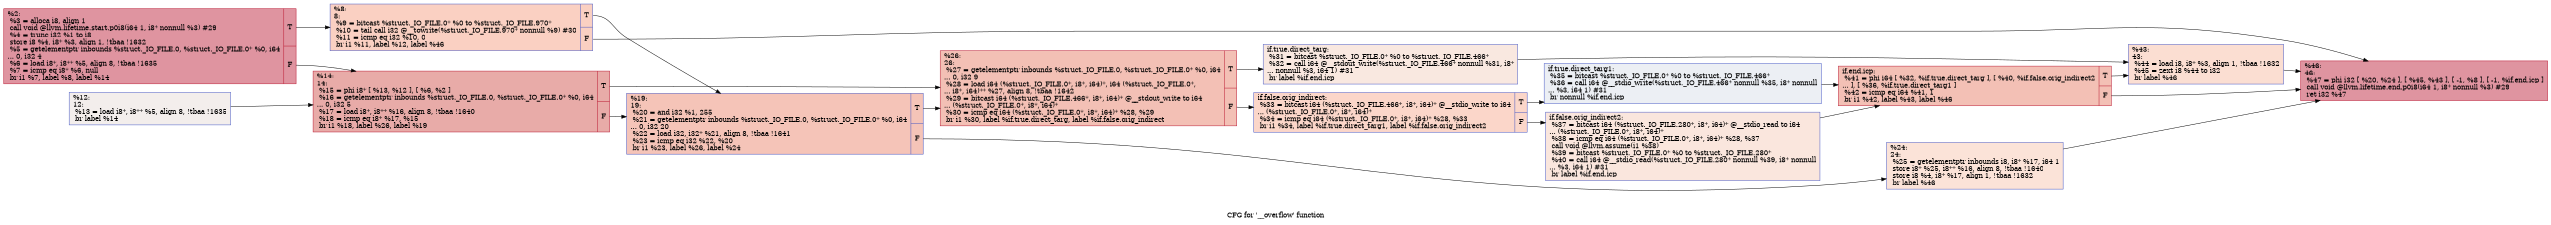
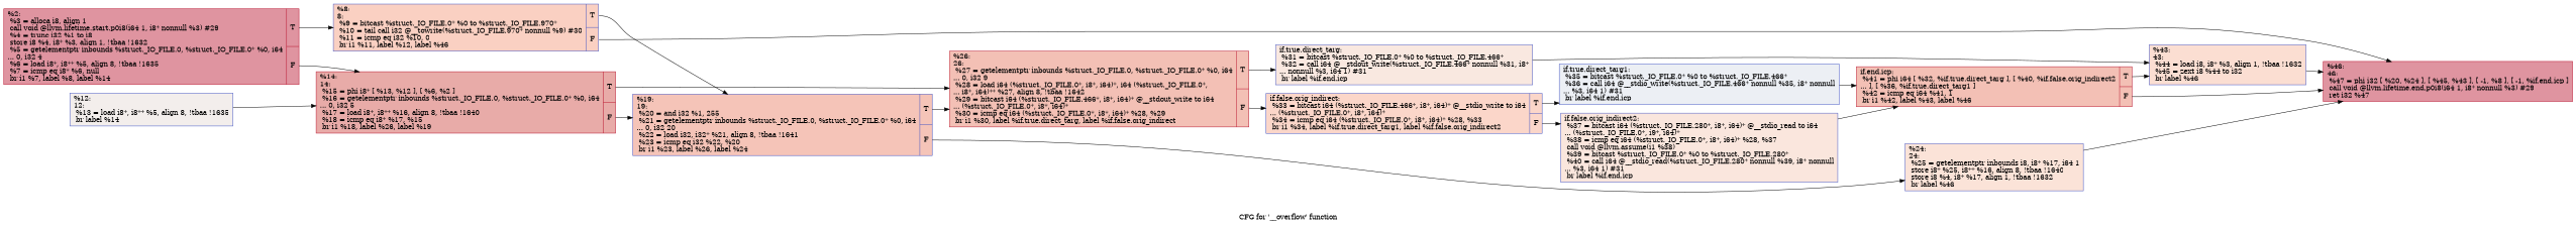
  digraph {
    label="CFG for '__overflow' function"
    rankdir=LR
    node [color="#3d50c3ff" fillcolor="#b70d2870" shape=record style=filled]
    edge [tailport=s0]
    n1 [color="#b70d28ff" label="{%2:\l  %3 = alloca i8, align 1\l  call void @llvm.lifetime.start.p0i8(i64 1, i8* nonnull %3) #29\l  %4 = trunc i32 %1 to i8\l  store i8 %4, i8* %3, align 1, !tbaa !1632\l  %5 = getelementptr inbounds %struct._IO_FILE.0, %struct._IO_FILE.0* %0, i64\l... 0, i32 4\l  %6 = load i8*, i8** %5, align 8, !tbaa !1635\l  %7 = icmp eq i8* %6, null\l  br i1 %7, label %8, label %14\l|{<s0>T|<s1>F}}"]
    n2 [fillcolor="#f3947570" label="{%8:\l8:                                                \l  %9 = bitcast %struct._IO_FILE.0* %0 to %struct._IO_FILE.970*\l  %10 = tail call i32 @__towrite(%struct._IO_FILE.970* nonnull %9) #30\l  %11 = icmp eq i32 %10, 0\l  br i1 %11, label %12, label %46\l|{<s0>T|<s1>F}}"]
    n3 [color="#b70d28ff" fillcolor="#cc403a70" label="{%14:\l14:                                               \l  %15 = phi i8* [ %13, %12 ], [ %6, %2 ]\l  %16 = getelementptr inbounds %struct._IO_FILE.0, %struct._IO_FILE.0* %0, i64\l... 0, i32 5\l  %17 = load i8*, i8** %16, align 8, !tbaa !1640\l  %18 = icmp eq i8* %17, %15\l  br i1 %18, label %26, label %19\l|{<s0>T|<s1>F}}"]
    n4 [color="#b70d28ff" label="{%46:\l46:                                               \l  %47 = phi i32 [ %20, %24 ], [ %45, %43 ], [ -1, %8 ], [ -1, %if.end.icp ]\l  call void @llvm.lifetime.end.p0i8(i64 1, i8* nonnull %3) #29\l  ret i32 %47\l}"]
    n5 [fillcolor="#e97a5f70" label="{%19:\l19:                                               \l  %20 = and i32 %1, 255\l  %21 = getelementptr inbounds %struct._IO_FILE.0, %struct._IO_FILE.0* %0, i64\l... 0, i32 20\l  %22 = load i32, i32* %21, align 8, !tbaa !1641\l  %23 = icmp eq i32 %22, %20\l  br i1 %23, label %26, label %24\l|{<s0>T|<s1>F}}"]
    n6 [color="#b70d28ff" fillcolor="#e5705870" label="{%26:\l26:                                               \l  %27 = getelementptr inbounds %struct._IO_FILE.0, %struct._IO_FILE.0* %0, i64\l... 0, i32 9\l  %28 = load i64 (%struct._IO_FILE.0*, i8*, i64)*, i64 (%struct._IO_FILE.0*,\l... i8*, i64)** %27, align 8, !tbaa !1642\l  %29 = bitcast i64 (%struct._IO_FILE.466*, i8*, i64)* @__stdout_write to i64\l... (%struct._IO_FILE.0*, i8*, i64)*\l  %30 = icmp eq i64 (%struct._IO_FILE.0*, i8*, i64)* %28, %29\l  br i1 %30, label %if.true.direct_targ, label %if.false.orig_indirect\l|{<s0>T|<s1>F}}"]
    n7 [fillcolor="#e3d9d370" label="{%12:\l12:                                               \l  %13 = load i8*, i8** %5, align 8, !tbaa !1635\l  br label %14\l}"]
    n8 [fillcolor="#f1ccb870" label="{if.true.direct_targ:                              \l  %31 = bitcast %struct._IO_FILE.0* %0 to %struct._IO_FILE.466*\l  %32 = call i64 @__stdout_write(%struct._IO_FILE.466* nonnull %31, i8*\l... nonnull %3, i64 1) #31\l  br label %if.end.icp\l}"]
    n9 [fillcolor="#f6a38570" label="{if.false.orig_indirect:                           \l  %33 = bitcast i64 (%struct._IO_FILE.466*, i8*, i64)* @__stdio_write to i64\l... (%struct._IO_FILE.0*, i8*, i64)*\l  %34 = icmp eq i64 (%struct._IO_FILE.0*, i8*, i64)* %28, %33\l  br i1 %34, label %if.true.direct_targ1, label %if.false.orig_indirect2\l|{<s0>T|<s1>F}}"]
    n10 [fillcolor="#f6bfa670" label="{%24:\l24:                                               \l  %25 = getelementptr inbounds i8, i8* %17, i64 1\l  store i8* %25, i8** %16, align 8, !tbaa !1640\l  store i8 %4, i8* %17, align 1, !tbaa !1632\l  br label %46\l}"]
    n11 [fillcolor="#f7b59970" label="{%43:\l43:                                               \l  %44 = load i8, i8* %3, align 1, !tbaa !1632\l  %45 = zext i8 %44 to i32\l  br label %46\l}"]
-   n12 [fillcolor="#d4dbe670" label="{if.true.direct_targ1:                             \l  %35 = bitcast %struct._IO_FILE.0* %0 to %struct._IO_FILE.466*\l  %36 = call i64 @__stdio_write(%struct._IO_FILE.466* nonnull %35, i8* nonnull\l... %3, i64 1) #31\l  br nonnull %if.end.icp\l}"]
-   n13 [fillcolor="#f3c7b170" label="{if.false.orig_indirect2:                          \l  %37 = bitcast i64 (%struct._IO_FILE.280*, i8*, i64)* @__stdio_read to i64\l... (%struct._IO_FILE.0*, i8*, i64)*\l  %38 = icmp eq i64 (%struct._IO_FILE.0*, i8*, i64)* %28, %37\l  call void @llvm.assume(i1 %38)\l  %39 = bitcast %struct._IO_FILE.0* %0 to %struct._IO_FILE.280*\l  %40 = call i64 @__stdio_read(%struct._IO_FILE.280* nonnull %39, i8* nonnull\l... %3, i64 1) #31\l  br label %if.end.icp\l}"]
+   n12 [fillcolor="#d4dbe670" label="{if.true.direct_targ1:                             \l  %35 = bitcast %struct._IO_FILE.0* %0 to %struct._IO_FILE.466*\l  %36 = call i64 @__stdio_write(%struct._IO_FILE.466* nonnull %35, i8* nonnull\l... %3, i64 1) #31\l  br label %if.end.icp\l}"]
+   n13 [fillcolor="#f3c7b170" label="{if.false.orig_indirect2:                          \l  %37 = bitcast i64 (%struct._IO_FILE.280*, i8*, i64)* @__stdio_read to i64\l... (%struct._IO_FILE.0*, i9*, i64)*\l  %38 = icmp eq i64 (%struct._IO_FILE.0*, i8*, i64)* %28, %37\l  call void @llvm.assume(i1 %38)\l  %39 = bitcast %struct._IO_FILE.0* %0 to %struct._IO_FILE.280*\l  %40 = call i64 @__stdio_read(%struct._IO_FILE.280* nonnull %39, i8* nonnull\l... %3, i64 1) #31\l  br label %if.end.icp\l}"]
    n14 [color="#b70d28ff" fillcolor="#e5705870" label="{if.end.icp:                                       \l  %41 = phi i64 [ %32, %if.true.direct_targ ], [ %40, %if.false.orig_indirect2\l... ], [ %36, %if.true.direct_targ1 ]\l  %42 = icmp eq i64 %41, 1\l  br i1 %42, label %43, label %46\l|{<s0>T|<s1>F}}"]
    n1 -> n2
    n1 -> n3 [tailport=s1]
    n2 -> n4 [tailport=s1]
    n2 -> n5
    n3 -> n5 [tailport=s1]
    n3 -> n6
    n5 -> n6
    n5 -> n10 [tailport=s1]
    n6 -> n8
    n6 -> n9 [tailport=s1]
    n7 -> n3
    n8 -> n11
    n9 -> n12
    n9 -> n13 [tailport=s1]
    n10 -> n4
    n11 -> n4
    n12 -> n14
    n13 -> n14
    n14 -> n4 [tailport=s1]
    n14 -> n11
  }
